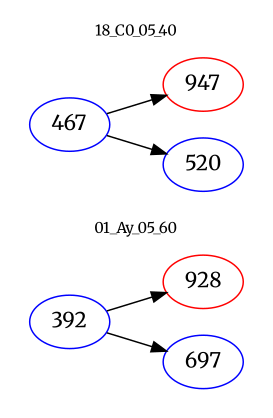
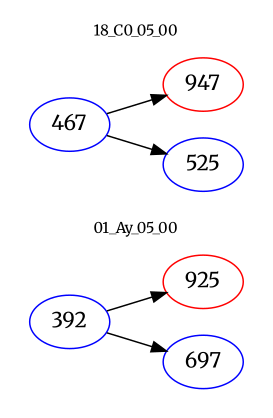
  digraph {
    fontname=Merriweather
    rankdir=LR
    node [color=blue fontname=Merriweather]
    edge [color=black fontname=Merriweather]
    n1 [label=392]
    n2 [label=697]
-   n3 [color=red label=928]
+   n3 [color=red label=925]
    n4 [label=467]
-   n5 [label=520]
+   n5 [label=525]
    n6 [color=red label=947]
    subgraph cluster_1 {
      color=white
      fontsize=10
-     label="01_Ay_05_60"
+     label="01_Ay_05_00"
      n1
      n2
      n3
    }
    subgraph cluster_2 {
      color=white
      fontsize=10
-     label="18_C0_05_40"
+     label="18_C0_05_00"
      n4
      n5
      n6
    }
    n1 -> n2
    n1 -> n3
    n4 -> n5
    n4 -> n6
  }
